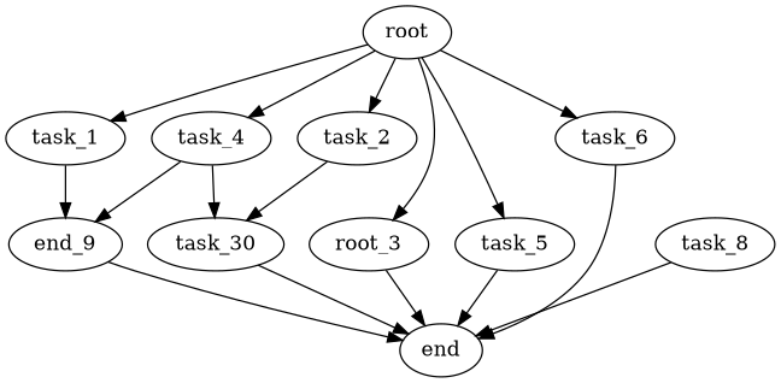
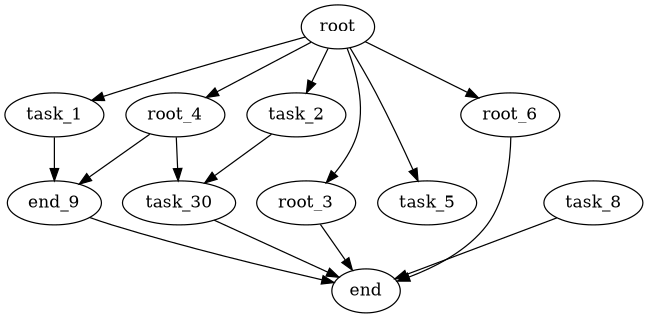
  digraph {
    root
    task_1
    task_2
    n4 [label=root_3]
-   task_4
+   task_4 [label=root_4]
    task_5
-   task_6
+   task_6 [label=root_6]
    n8 [label=end_9]
    n9 [label=task_30]
    end
    task_8
    root -> task_1
    root -> task_2
    root -> n4
    root -> task_4
    root -> task_5
    root -> task_6
    task_1 -> n8
    task_2 -> n9
    n4 -> end
    task_4 -> n8
    task_4 -> n9
-   task_5 -> end
    task_6 -> end
    n8 -> end
    n9 -> end
    task_8 -> end
  }
